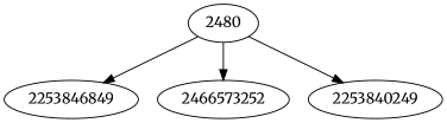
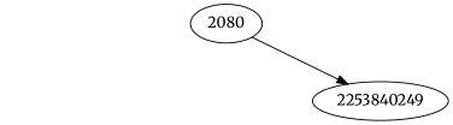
  strict digraph {
    fontname=Merriweather
    node [fontname=Merriweather]
    edge [fontname=Merriweather]
-   2480
-   2253846849
-   2466573252
+   2480 [label=2080]
    2253840249
-   2480 -> 2253846849
-   2480 -> 2466573252
    2480 -> 2253840249
  }
